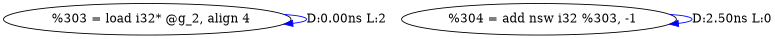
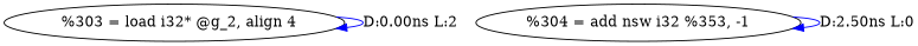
  digraph {
    fontname="DejaVu Serif"
    node [fontname="DejaVu Serif"]
    edge [color=blue fontname="DejaVu Serif"]
    n1 [label="  %303 = load i32* @g_2, align 4"]
-   n2 [label="  %304 = add nsw i32 %303, -1"]
+   n2 [label="%304 = add nsw i32 %353, -1"]
    n1 -> n1 [label="D:0.00ns L:2"]
    n2 -> n2 [label="D:2.50ns L:0"]
  }
